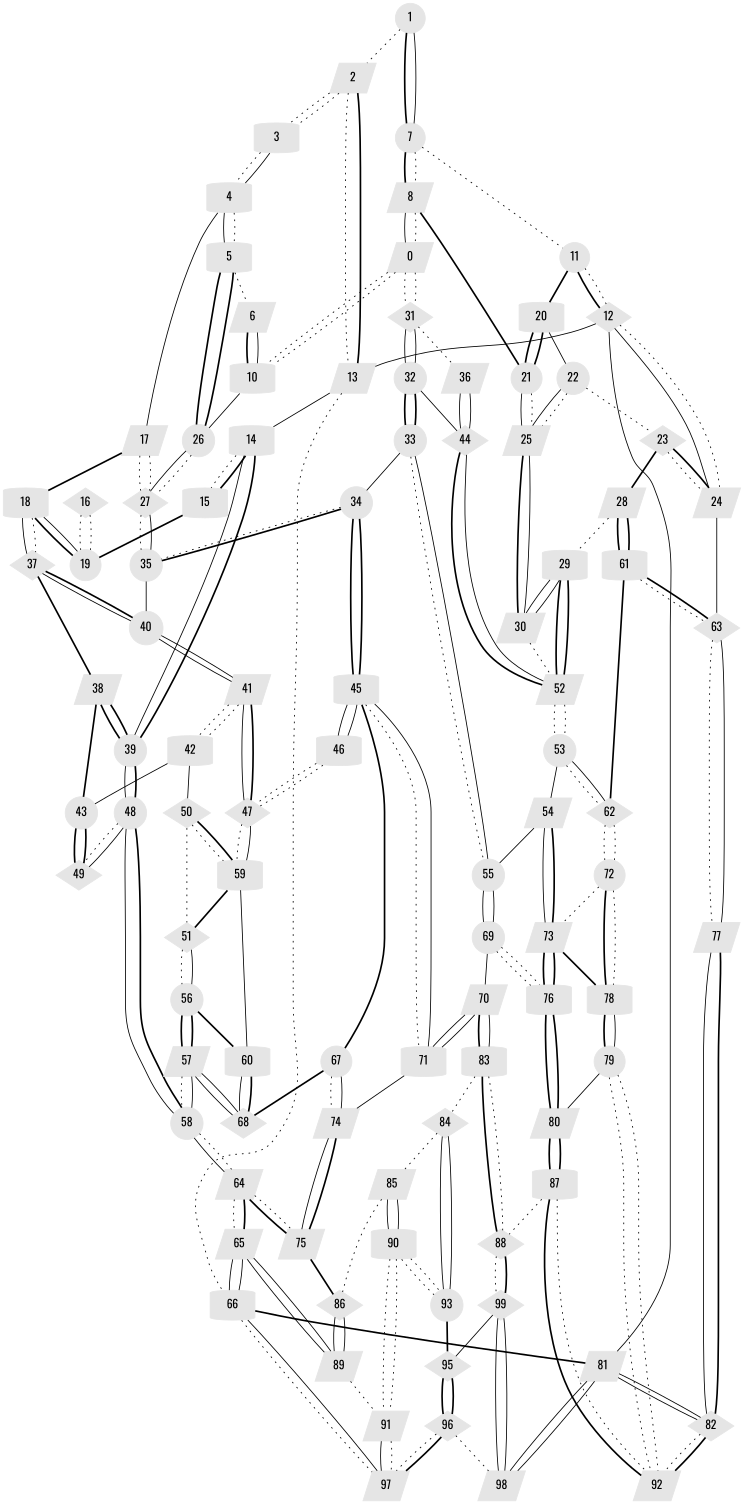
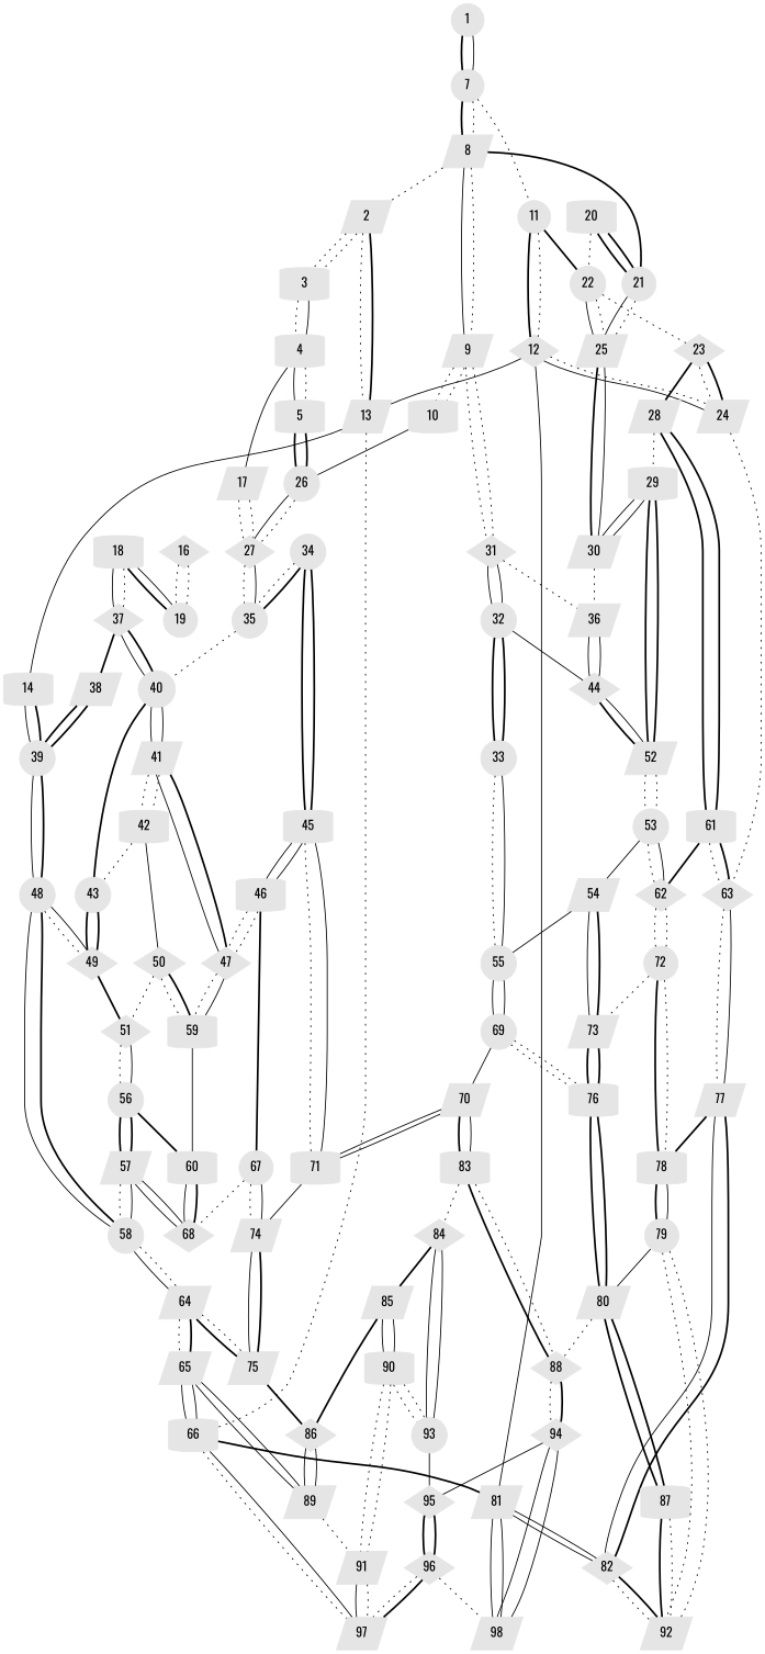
  graph {
    fontname=Oswald
    node [color=gray90 fontname=Oswald shape=parallelogram style=filled]
    edge [fontname=Oswald style=solid]
    1 [shape=circle]
    2
    7 [shape=circle]
    3 [shape=cylinder]
    13
    8
    11 [shape=circle]
    4 [shape=cylinder]
    14 [shape=cylinder]
    66 [shape=cylinder]
    5 [shape=cylinder]
    17
-   6
    26 [shape=circle]
    18 [shape=cylinder]
    27 [shape=diamond]
    10 [shape=cylinder]
-   9 [label=0]
+   9
    21 [shape=circle]
    12 [shape=diamond]
    20 [shape=cylinder]
    31 [shape=diamond]
    25
    36
    32 [shape=circle]
    24
    81
    22 [shape=circle]
    63 [shape=diamond]
    82 [shape=diamond]
    98
-   15 [shape=cylinder]
    39 [shape=circle]
    97
    19 [shape=circle]
    48 [shape=circle]
    16 [shape=diamond]
    37 [shape=diamond]
    35 [shape=circle]
    40 [shape=circle]
    38
    23 [shape=diamond]
    30
    28
    29 [shape=cylinder]
    61 [shape=cylinder]
    77
    52
    62 [shape=diamond]
    53 [shape=circle]
    44 [shape=diamond]
    33 [shape=circle]
    34 [shape=circle]
    55 [shape=circle]
    45 [shape=cylinder]
    69 [shape=circle]
    46 [shape=cylinder]
    71 [shape=cylinder]
    41
    43 [shape=circle]
    49 [shape=diamond]
    58 [shape=circle]
    42 [shape=cylinder]
    47 [shape=diamond]
    50 [shape=diamond]
    59 [shape=cylinder]
    51 [shape=diamond]
    67 [shape=circle]
    74
    68 [shape=diamond]
    60 [shape=cylinder]
    64
    56 [shape=circle]
    57
    54
    73
    72 [shape=circle]
    76 [shape=cylinder]
    70
    65
    75
    78 [shape=cylinder]
    89
    86 [shape=diamond]
    91
    83 [shape=cylinder]
    80
    84 [shape=diamond]
    88 [shape=diamond]
    79 [shape=circle]
    87 [shape=cylinder]
    92
    85
    93 [shape=circle]
-   94 [shape=diamond label=99]
+   94 [shape=diamond]
    90 [shape=cylinder]
    95 [shape=diamond]
    96 [shape=diamond]
-   1 -- 2 [style=dotted]
+   8 -- 2 [style=dotted]
    1 -- 7 [style=bold]
    1 -- 7
    2 -- 3 [style=dotted]
    2 -- 3 [style=dotted]
    2 -- 13 [style=dotted]
    2 -- 13 [style=bold]
    7 -- 8 [style=bold]
    7 -- 8 [style=dotted]
    7 -- 11 [style=dotted]
    3 -- 4 [style=dotted]
    3 -- 4
    13 -- 14
    13 -- 66 [style=dotted]
    8 -- 9
    8 -- 9 [style=dotted]
    8 -- 21 [style=bold]
    11 -- 12 [style=bold]
    11 -- 12 [style=dotted]
-   11 -- 20 [style=bold]
+   11 -- 22 [style=bold]
    4 -- 5
    4 -- 5 [style=dotted]
    4 -- 17
-   14 -- 15 [style=dotted]
-   14 -- 15 [style=bold]
    14 -- 39
    14 -- 39 [style=bold]
    66 -- 81 [style=bold]
    66 -- 97 [style=dotted]
    66 -- 97
-   5 -- 6 [style=dotted]
    5 -- 26 [style=bold]
    5 -- 26 [style=bold]
-   17 -- 18 [style=bold]
    17 -- 27 [style=dotted]
    17 -- 27 [style=dotted]
-   6 -- 10 [style=bold]
-   6 -- 10
    26 -- 27
    26 -- 27 [style=dotted]
    18 -- 19 [style=bold]
    18 -- 19
    18 -- 37
    18 -- 37 [style=dotted]
    27 -- 35 [style=dotted]
    27 -- 35
    10 -- 26
    9 -- 10 [style=dotted]
    9 -- 10 [style=dotted]
    9 -- 31 [style=dotted]
    9 -- 31 [style=dotted]
    21 -- 25
    21 -- 25 [style=dotted]
    12 -- 13
    12 -- 24
    12 -- 24 [style=dotted]
    12 -- 81
    20 -- 21 [style=bold]
    20 -- 21 [style=bold]
-   20 -- 22
+   20 -- 22 [style=dotted]
    31 -- 36 [style=dotted]
    31 -- 32
    31 -- 32
    25 -- 30 [style=bold]
    25 -- 30
    36 -- 44
    36 -- 44
    32 -- 44
    32 -- 33 [style=bold]
    32 -- 33 [style=bold]
-   24 -- 63
+   24 -- 63 [style=dotted]
    81 -- 82
    81 -- 82
    81 -- 98
    81 -- 98
    22 -- 25
    22 -- 25 [style=dotted]
    22 -- 23 [style=dotted]
    63 -- 77 [style=dotted]
    63 -- 77
    82 -- 92 [style=dotted]
    82 -- 92 [style=bold]
-   15 -- 19 [style=bold]
    39 -- 48
    39 -- 48 [style=bold]
    48 -- 49 [style=dotted]
    48 -- 49
    48 -- 58
    48 -- 58 [style=bold]
    16 -- 19 [style=dotted]
    16 -- 19 [style=dotted]
    37 -- 40
    37 -- 40 [style=bold]
    37 -- 38 [style=bold]
-   35 -- 40
+   35 -- 40 [style=dotted]
    40 -- 41
    40 -- 41
    38 -- 39 [style=bold]
    38 -- 39 [style=bold]
-   38 -- 43 [style=bold]
+   40 -- 43 [style=bold]
    23 -- 24 [style=dotted]
    23 -- 24 [style=bold]
    23 -- 28 [style=bold]
-   30 -- 52 [style=dotted]
+   30 -- 36 [style=dotted]
    28 -- 29 [style=dotted]
    28 -- 61 [style=bold]
    28 -- 61 [style=bold]
    29 -- 30
    29 -- 30
    29 -- 52 [style=bold]
    29 -- 52 [style=bold]
    61 -- 63 [style=dotted]
    61 -- 63 [style=bold]
    61 -- 62 [style=bold]
    77 -- 82
    77 -- 82 [style=bold]
-   73 -- 78 [style=bold]
+   77 -- 78 [style=bold]
    52 -- 53 [style=dotted]
    52 -- 53 [style=dotted]
    62 -- 72 [style=dotted]
    62 -- 72 [style=dotted]
    53 -- 62 [style=dotted]
    53 -- 62
    53 -- 54
    44 -- 52 [style=bold]
    44 -- 52
-   33 -- 34
    33 -- 55 [style=dotted]
    33 -- 55
    34 -- 35 [style=dotted]
    34 -- 35 [style=bold]
    34 -- 45 [style=bold]
    34 -- 45 [style=bold]
    55 -- 69
    55 -- 69
    45 -- 46
    45 -- 46
    45 -- 71 [style=dotted]
    45 -- 71
    69 -- 76 [style=dotted]
    69 -- 76 [style=dotted]
    69 -- 70
    46 -- 47 [style=dotted]
    46 -- 47 [style=dotted]
-   45 -- 67 [style=bold]
+   46 -- 67 [style=bold]
    71 -- 74
    41 -- 42 [style=dotted]
    41 -- 42 [style=dotted]
    41 -- 47
    41 -- 47 [style=bold]
    43 -- 49 [style=bold]
    43 -- 49 [style=bold]
-   59 -- 51 [style=bold]
+   49 -- 51 [style=bold]
    58 -- 64
    58 -- 64 [style=dotted]
-   42 -- 43
+   42 -- 43 [style=dotted]
    42 -- 50
    47 -- 59 [style=dotted]
    47 -- 59
    50 -- 59 [style=dotted]
    50 -- 59 [style=bold]
    50 -- 51 [style=dotted]
    59 -- 60
    51 -- 56 [style=dotted]
    51 -- 56
    67 -- 74 [style=dotted]
    67 -- 74
-   67 -- 68 [style=bold]
+   67 -- 68 [style=dotted]
    74 -- 75
    74 -- 75 [style=bold]
    60 -- 68
    60 -- 68 [style=bold]
    64 -- 65 [style=dotted]
    64 -- 65 [style=bold]
    64 -- 75 [style=bold]
    64 -- 75 [style=dotted]
    56 -- 60 [style=bold]
    56 -- 57 [style=bold]
    56 -- 57 [style=bold]
    57 -- 58 [style=dotted]
    57 -- 58
    57 -- 68
    57 -- 68
    54 -- 55
    54 -- 73
    54 -- 73 [style=bold]
    73 -- 76 [style=bold]
    73 -- 76 [style=bold]
    72 -- 73 [style=dotted]
    72 -- 78 [style=bold]
    72 -- 78 [style=dotted]
    76 -- 80 [style=bold]
    76 -- 80 [style=bold]
    70 -- 71
    70 -- 71
    70 -- 83 [style=bold]
    70 -- 83
    65 -- 66
    65 -- 66
    65 -- 89
    65 -- 89
    75 -- 86 [style=bold]
    78 -- 79 [style=bold]
    78 -- 79
    89 -- 91 [style=dotted]
    86 -- 89
    86 -- 89
    91 -- 97
    91 -- 97 [style=dotted]
    83 -- 84 [style=dotted]
    83 -- 88 [style=bold]
    83 -- 88 [style=dotted]
    80 -- 87 [style=bold]
    80 -- 87 [style=bold]
-   84 -- 85 [style=dotted]
+   84 -- 85 [style=bold]
    84 -- 93
    84 -- 93
    88 -- 94 [style=dotted]
    88 -- 94 [style=bold]
    79 -- 80
    79 -- 92 [style=dotted]
    79 -- 92 [style=dotted]
-   87 -- 88 [style=dotted]
+   80 -- 88 [style=dotted]
    87 -- 92 [style=bold]
    87 -- 92 [style=dotted]
-   85 -- 86 [style=dotted]
+   85 -- 86 [style=bold]
    85 -- 90
    85 -- 90
-   93 -- 95 [style=bold]
+   93 -- 95
    94 -- 98
    94 -- 98
    94 -- 95
    90 -- 91 [style=dotted]
    90 -- 91 [style=dotted]
    90 -- 93 [style=dotted]
    90 -- 93 [style=dotted]
    95 -- 96 [style=bold]
    95 -- 96 [style=bold]
    96 -- 98 [style=dotted]
    96 -- 97 [style=dotted]
    96 -- 97 [style=bold]
  }
